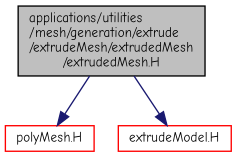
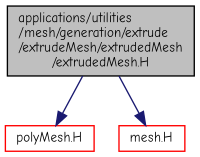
  digraph {
    fontname="Comic Neue"
    node [color=red fontname="Comic Neue" fontsize=10 shape=record]
    edge [color=midnightblue fontname="Comic Neue" fontsize=10 labelfontname=Helvetica labelfontsize=10 style=solid]
    n1 [color=black fillcolor=grey75 fontcolor=black height=0.2 label="applications/utilities\l/mesh/generation/extrude\l/extrudeMesh/extrudedMesh\l/extrudedMesh.H" style=filled width=0.4]
    n2 [height=0.2 label="polyMesh.H" width=0.4]
-   n3 [height=0.2 label="extrudeModel.H" width=0.4]
+   n3 [height=0.2 label="mesh.H" width=0.4]
    n1 -> n2
    n1 -> n3
  }
